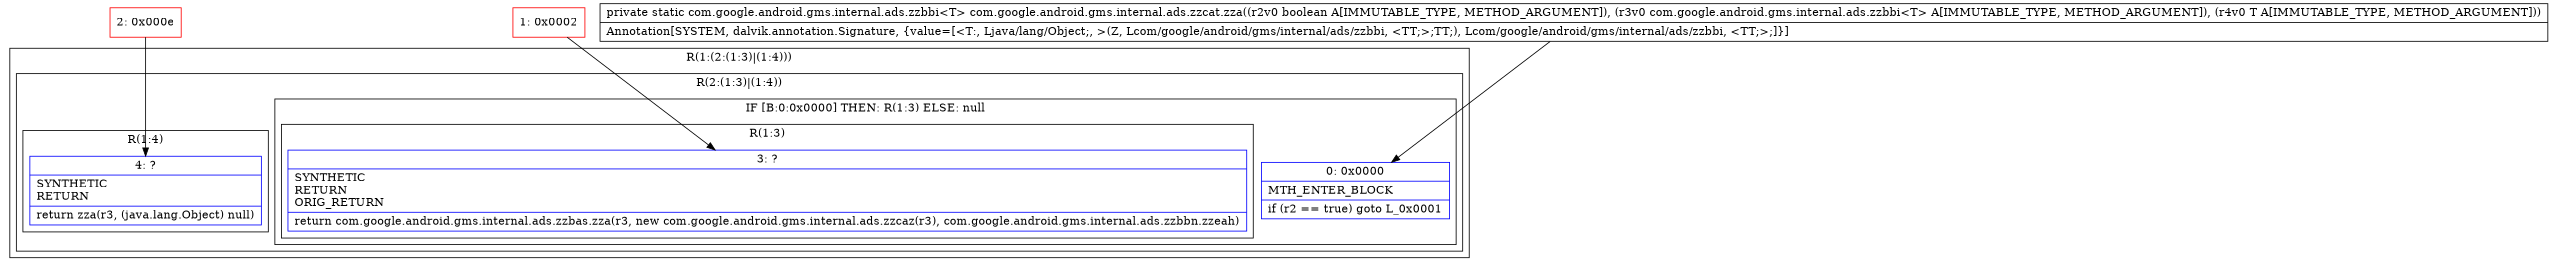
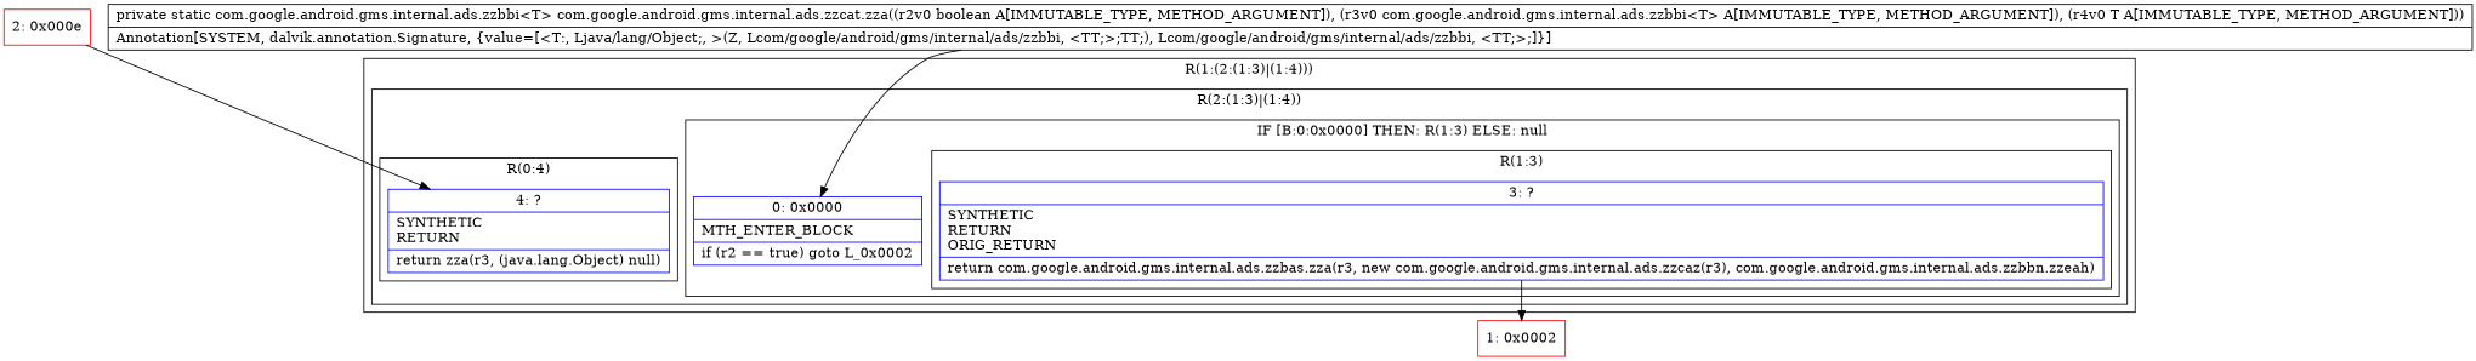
  digraph {
    node [color=blue shape=record]
    n1 [label="{3\:\ ?|SYNTHETIC\lRETURN\lORIG_RETURN\l|return com.google.android.gms.internal.ads.zzbas.zza(r3, new com.google.android.gms.internal.ads.zzcaz(r3), com.google.android.gms.internal.ads.zzbbn.zzeah)\l}"]
-   n2 [label="{0\:\ 0x0000|MTH_ENTER_BLOCK\l|if (r2 == true) goto L_0x0001\l}"]
+   n2 [label="{0\:\ 0x0000|MTH_ENTER_BLOCK\l|if (r2 == true) goto L_0x0002\l}"]
    n3 [label="{4\:\ ?|SYNTHETIC\lRETURN\l|return zza(r3, (java.lang.Object) null)\l}"]
    n4 [color=red label="{1\:\ 0x0002}"]
    n5 [color=red label="{2\:\ 0x000e}"]
    n6 [label="{private static com.google.android.gms.internal.ads.zzbbi\<T\> com.google.android.gms.internal.ads.zzcat.zza((r2v0 boolean A[IMMUTABLE_TYPE, METHOD_ARGUMENT]), (r3v0 com.google.android.gms.internal.ads.zzbbi\<T\> A[IMMUTABLE_TYPE, METHOD_ARGUMENT]), (r4v0 T A[IMMUTABLE_TYPE, METHOD_ARGUMENT]))  | Annotation[SYSTEM, dalvik.annotation.Signature, \{value=[\<T:, Ljava\/lang\/Object;, \>(Z, Lcom\/google\/android\/gms\/internal\/ads\/zzbbi, \<TT;\>;TT;), Lcom\/google\/android\/gms\/internal\/ads\/zzbbi, \<TT;\>;]\}]\l}" color=""]
    subgraph cluster_1 {
      label="R(1:(2:(1:3)|(1:4)))"
      subgraph cluster_2 {
        label="R(2:(1:3)|(1:4))"
        subgraph cluster_3 {
          label="IF [B:0:0x0000] THEN: R(1:3) ELSE: null"
          n2
          subgraph cluster_4 {
            label="R(1:3)"
            n1
          }
        }
        subgraph cluster_5 {
-         label="R(1:4)"
+         label="R(0:4)"
          n3
        }
      }
    }
-   n4 -> n1
+   n1 -> n4
    n5 -> n3
    n6 -> n2
  }
